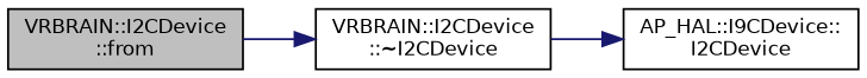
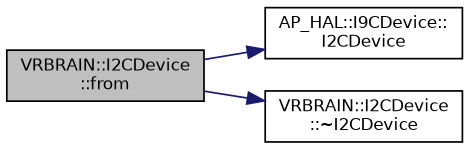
  digraph {
    rankdir=LR
    node [color=black fillcolor=white fontname=Helvetica fontsize=10 shape=record style=filled]
    edge [color=midnightblue fontname=Helvetica fontsize=10 labelfontname=Helvetica labelfontsize=10 style=solid]
    n1 [fillcolor=grey75 fontcolor=black height=0.2 label="VRBRAIN::I2CDevice\l::from" width=0.4]
    n2 [height=0.2 label="AP_HAL::I9CDevice::\lI2CDevice" width=0.4]
    n3 [height=0.2 label="VRBRAIN::I2CDevice\l::~I2CDevice" width=0.4]
-   n3 -> n2
+   n1 -> n2
    n1 -> n3
  }
